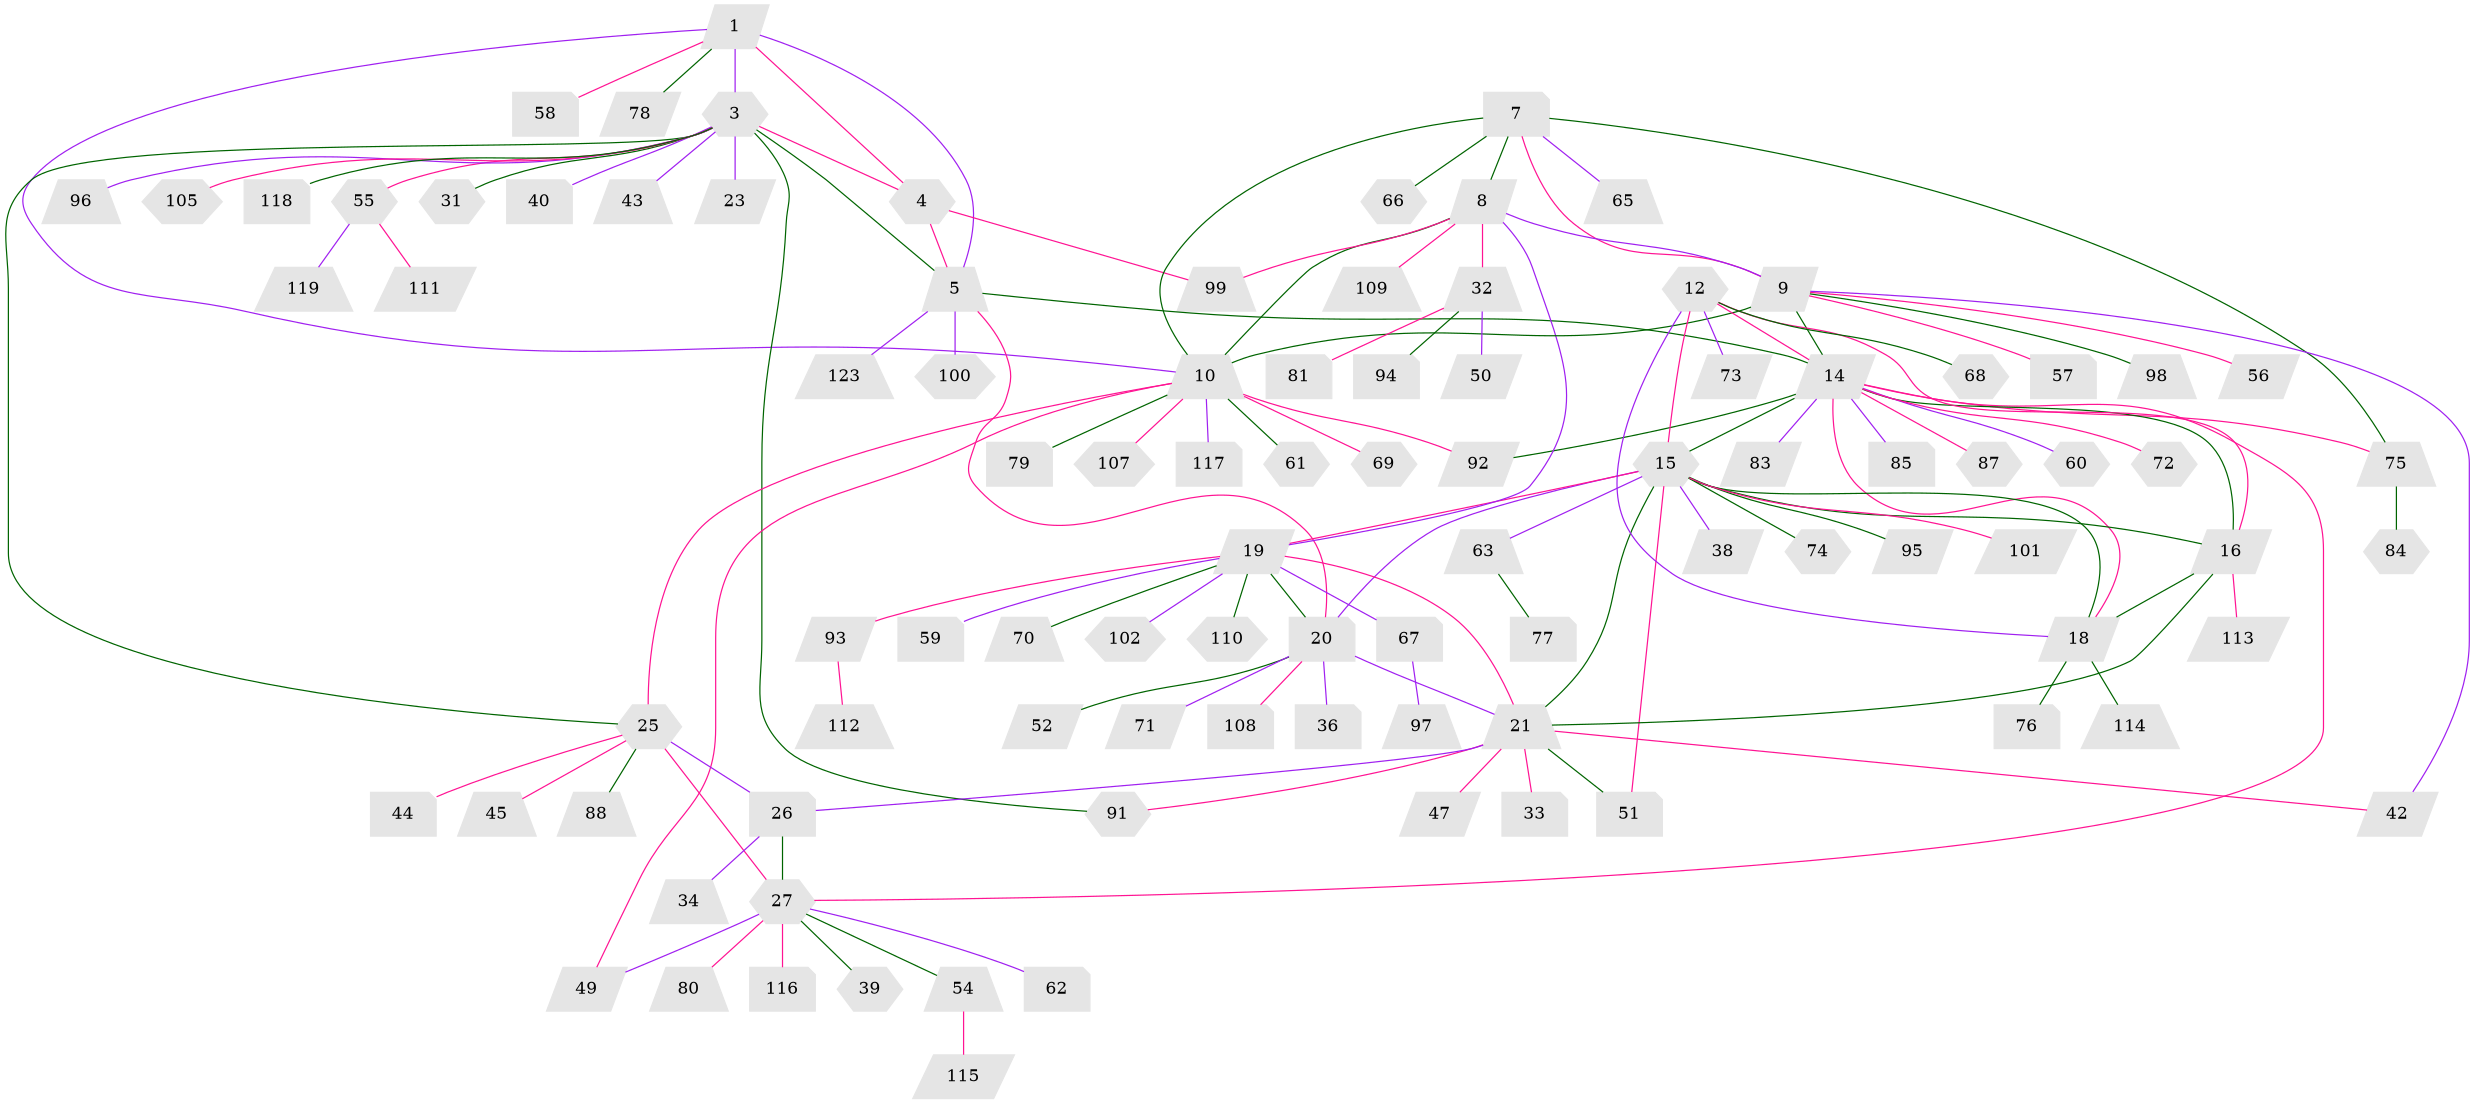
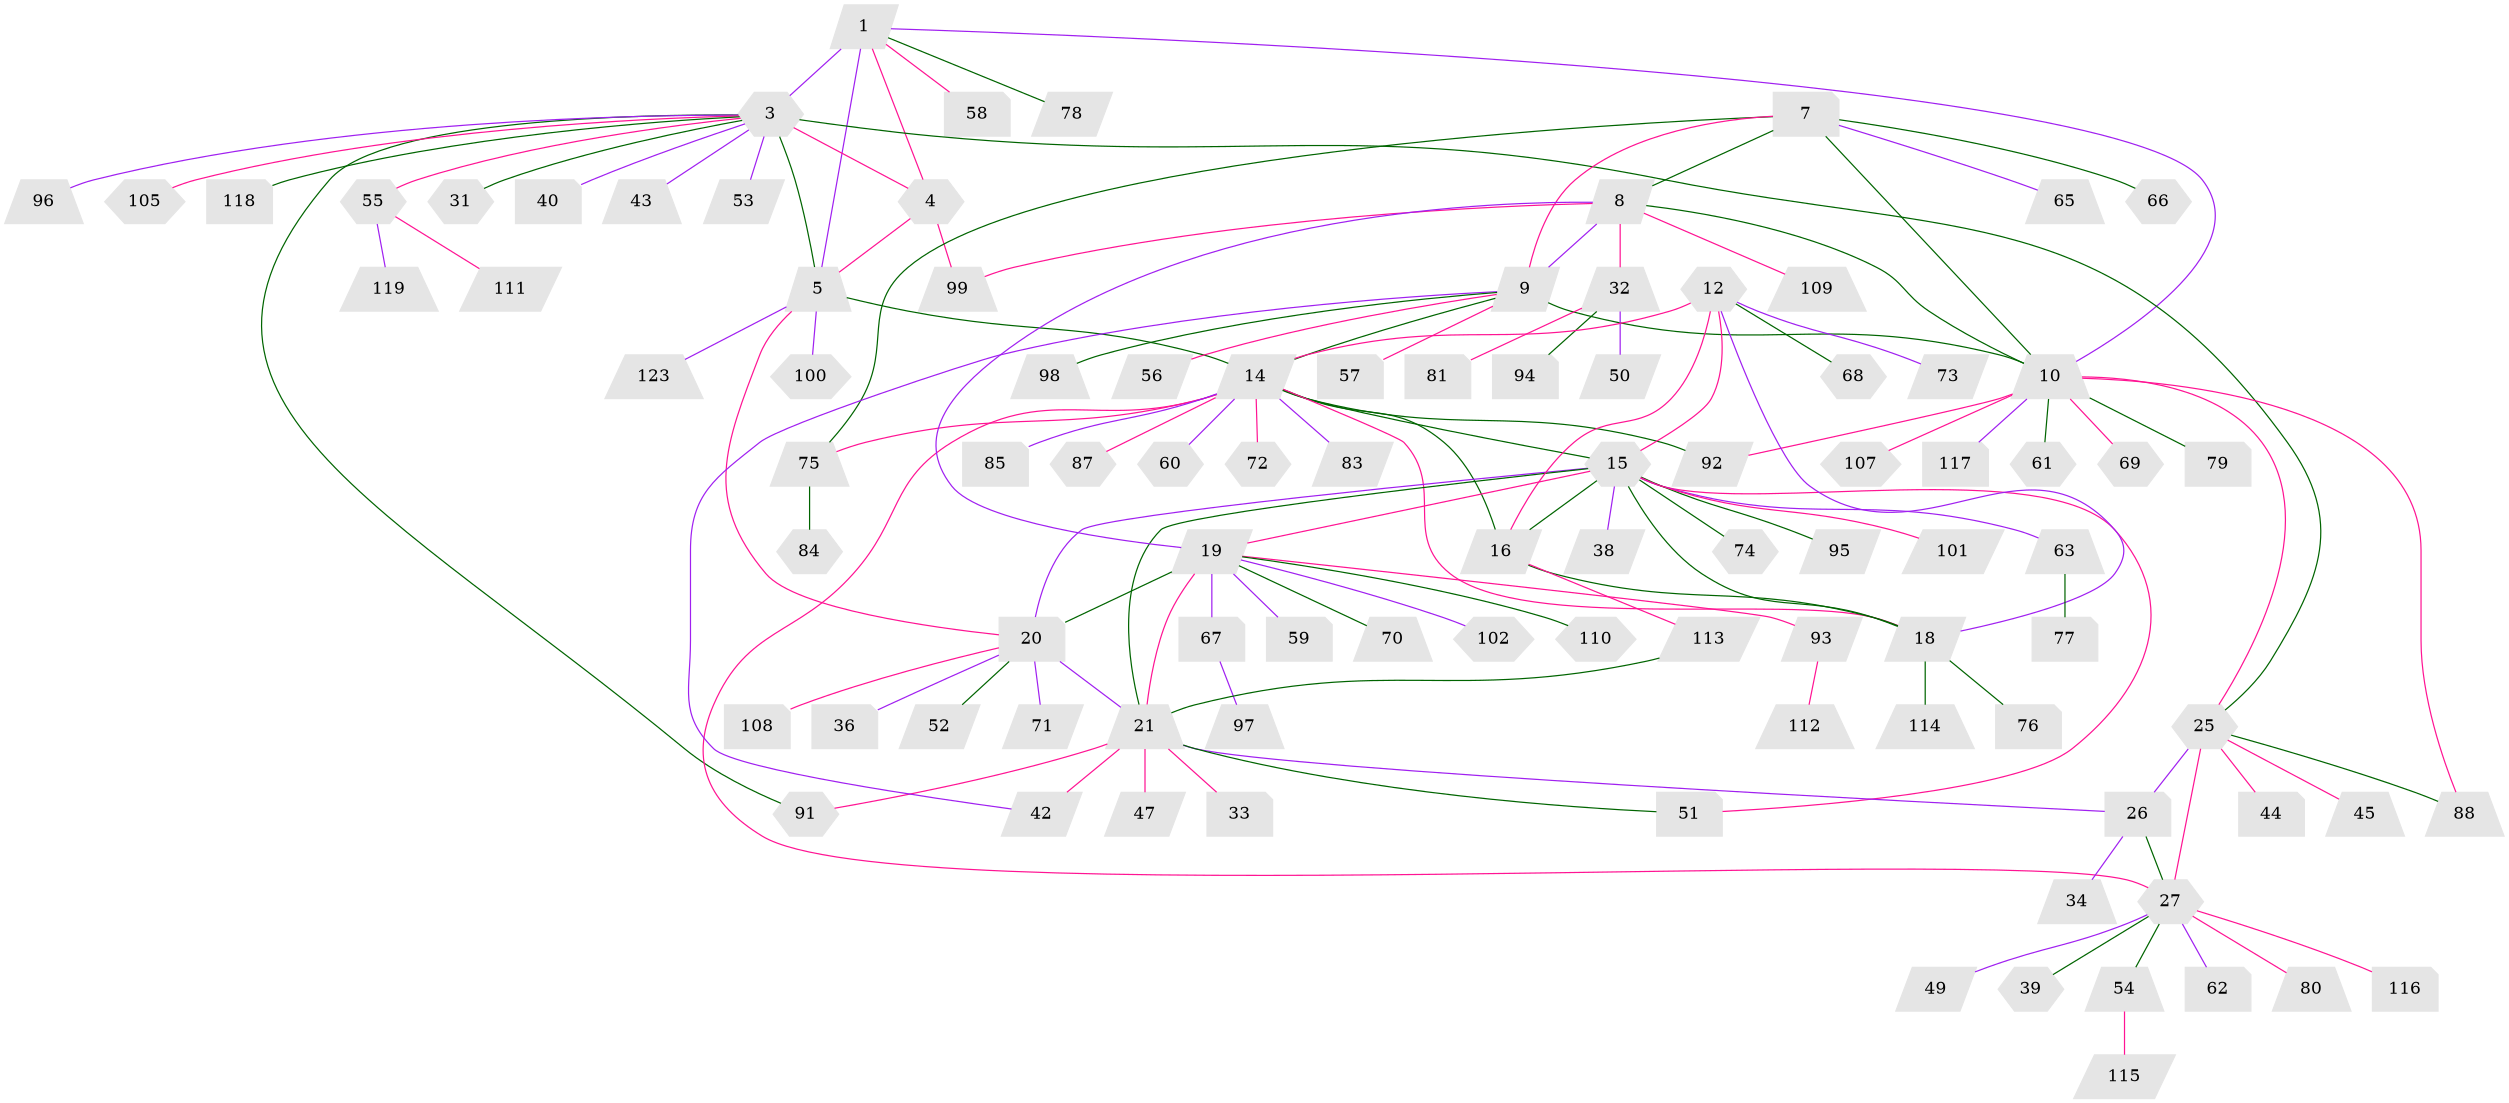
  graph {
    node [color=gray90 shape=parallelogram style=filled]
    edge [color=deeppink]
    1 [super="+2"]
    3 [shape=hexagon super="+6"]
    4 [shape=hexagon super="+37"]
    5 [shape=trapezium]
    10 [shape=trapezium super="+12"]
    58 [shape=note]
    78
    25 [shape=hexagon super="+30"]
    31 [shape=hexagon]
    40 [shape=note]
    43 [shape=trapezium]
-   53 [label=23]
+   53
    55 [shape=hexagon]
    91 [shape=hexagon super="+104"]
    96 [shape=trapezium]
    105 [shape=hexagon]
    118 [shape=note]
    99 [shape=trapezium super="+122"]
    14 [super="+17"]
    20 [shape=note super="+23"]
    100 [shape=hexagon]
    123 [shape=trapezium]
    49
    61 [shape=hexagon]
    69 [shape=hexagon super="+103"]
    79 [shape=note]
    92
    107 [shape=hexagon]
    117 [shape=note]
    27 [shape=hexagon super="+29"]
    26 [shape=note super="+28"]
    44 [shape=note]
    45 [shape=trapezium]
    88 [shape=trapezium]
    111
    119 [shape=trapezium]
    75 [shape=trapezium super="+86"]
    15 [shape=hexagon super="+22"]
    16 [super="+90"]
    18 [super="+121"]
    60 [shape=hexagon]
    72 [shape=hexagon]
    83
    85 [shape=note]
    87 [shape=hexagon]
    21 [shape=trapezium super="+46"]
    36 [shape=note super="+89"]
    52
    71
    108 [shape=note]
    7 [shape=note super="+106"]
    8 [super="+48"]
    9 [super="+11"]
    65 [shape=trapezium]
    66 [shape=hexagon]
    19 [super="+24"]
    32 [shape=trapezium]
    109 [shape=trapezium]
    42
    56
    57 [shape=note]
    98 [shape=trapezium]
    84 [shape=hexagon]
    59 [shape=note]
    67 [shape=note]
    70 [shape=trapezium]
    93
    102 [shape=hexagon]
    110 [shape=hexagon]
    50
    81 [shape=note]
    94 [shape=note]
    n73 [label=12 shape=hexagon super="+64"]
    68 [shape=hexagon]
    73
    38
    51 [shape=note]
    63 [shape=trapezium super="+82"]
    74 [shape=hexagon]
    95
    101
    113
    76 [shape=note]
    114 [shape=trapezium]
    39 [shape=hexagon]
    54 [shape=trapezium]
    62 [shape=note]
    80 [shape=trapezium]
    116 [shape=note]
    33 [shape=note]
    47
    77 [shape=note]
    97 [shape=trapezium super="+120"]
    112 [shape=trapezium]
    34 [shape=trapezium super="+41"]
    115
    1 -- 3 [color=purple weight=4]
    1 -- 4 [weight=2]
    1 -- 5 [color=purple weight=2]
    1 -- 10 [color=purple]
    1 -- 58
    1 -- 78 [color=darkgreen]
    3 -- 4 [weight=2]
    3 -- 5 [color=darkgreen weight=2]
    3 -- 25 [color=darkgreen]
    3 -- 31 [color=darkgreen]
    3 -- 40 [color=purple]
    3 -- 43 [color=purple]
    3 -- 53 [color=purple]
    3 -- 55
    3 -- 91 [color=darkgreen]
    3 -- 96 [color=purple]
    3 -- 105
    3 -- 118 [color=darkgreen]
    4 -- 5
    4 -- 99
    5 -- 14 [color=darkgreen]
    5 -- 20
    5 -- 100 [color=purple]
    5 -- 123 [color=purple]
    10 -- 25
-   10 -- 49
+   10 -- 88
    10 -- 61 [color=darkgreen]
    10 -- 69
    10 -- 79 [color=darkgreen]
    10 -- 92
    10 -- 107
    10 -- 117 [color=purple]
    25 -- 27 [weight=4]
    25 -- 26 [color=purple weight=4]
    25 -- 44
    25 -- 45
    25 -- 88 [color=darkgreen]
    55 -- 111
    55 -- 119 [color=purple]
    14 -- 92 [color=darkgreen]
    14 -- 27
    14 -- 75
    14 -- 15 [color=darkgreen weight=2]
    14 -- 16 [color=darkgreen weight=2]
    14 -- 18 [weight=2]
    14 -- 60 [color=purple]
    14 -- 72
    14 -- 83 [color=purple]
    14 -- 85 [color=purple]
    14 -- 87
    20 -- 21 [color=purple weight=2]
    20 -- 36 [color=purple]
    20 -- 52 [color=darkgreen]
    20 -- 71 [color=purple]
    20 -- 108
    27 -- 49 [color=purple]
    27 -- 39 [color=darkgreen]
    27 -- 54 [color=darkgreen]
    27 -- 62 [color=purple]
    27 -- 80
    27 -- 116
    26 -- 27 [color=darkgreen weight=4]
    26 -- 34 [color=purple]
    75 -- 84 [color=darkgreen]
    15 -- 20 [color=purple weight=2]
    15 -- 16 [color=darkgreen]
    15 -- 18 [color=darkgreen]
    15 -- 21 [color=darkgreen]
    15 -- 19 [weight=2]
    15 -- 38 [color=purple]
    15 -- 51
    15 -- 63 [color=purple]
    15 -- 74 [color=darkgreen]
    15 -- 95 [color=darkgreen]
    15 -- 101
    16 -- 18 [color=darkgreen]
-   16 -- 21 [color=darkgreen]
+   113 -- 21 [color=darkgreen]
    16 -- 113
    18 -- 76 [color=darkgreen]
    18 -- 114 [color=darkgreen]
    21 -- 91
    21 -- 26 [color=purple]
    21 -- 42 [weight=2]
    21 -- 51 [color=darkgreen]
    21 -- 33
    21 -- 47
    7 -- 10 [color=darkgreen weight=2]
    7 -- 75 [color=darkgreen]
    7 -- 8 [color=darkgreen]
    7 -- 9 [weight=2]
    7 -- 65 [color=purple]
    7 -- 66 [color=darkgreen]
    8 -- 10 [color=darkgreen weight=2]
    8 -- 99
    8 -- 9 [color=purple weight=2]
    8 -- 19 [color=purple]
    8 -- 32
    8 -- 109
    9 -- 10 [color=darkgreen weight=4]
    9 -- 14 [color=darkgreen]
    9 -- 42 [color=purple]
    9 -- 56
    9 -- 57
    9 -- 98 [color=darkgreen]
    19 -- 20 [color=darkgreen weight=4]
    19 -- 21 [weight=2]
    19 -- 59 [color=purple]
    19 -- 67 [color=purple]
    19 -- 70 [color=darkgreen]
    19 -- 93
    19 -- 102 [color=purple]
    19 -- 110 [color=darkgreen]
    32 -- 50 [color=purple]
    32 -- 81
    32 -- 94 [color=darkgreen]
    67 -- 97 [color=purple]
    93 -- 112
    n73 -- 14 [weight=2]
    n73 -- 15
    n73 -- 16
    n73 -- 18 [color=purple]
    n73 -- 68 [color=darkgreen]
    n73 -- 73 [color=purple]
    63 -- 77 [color=darkgreen]
    54 -- 115
  }
